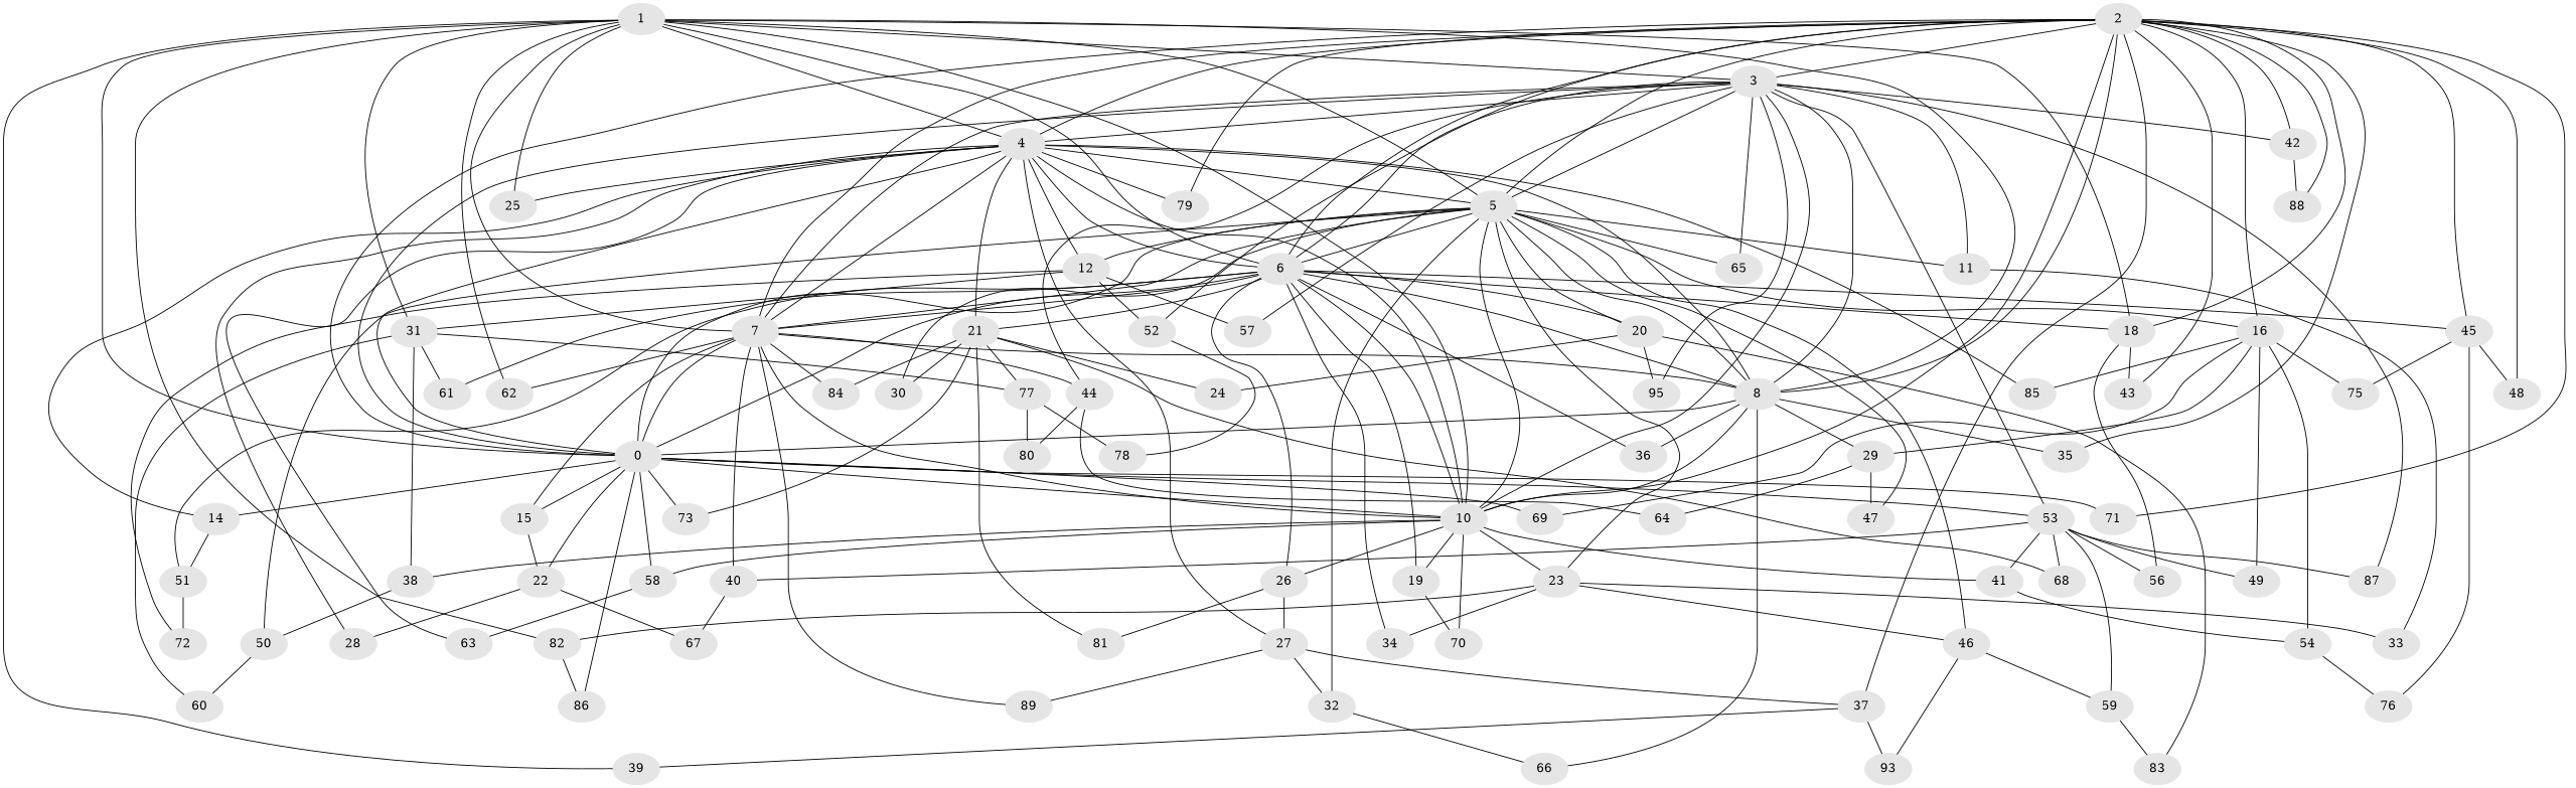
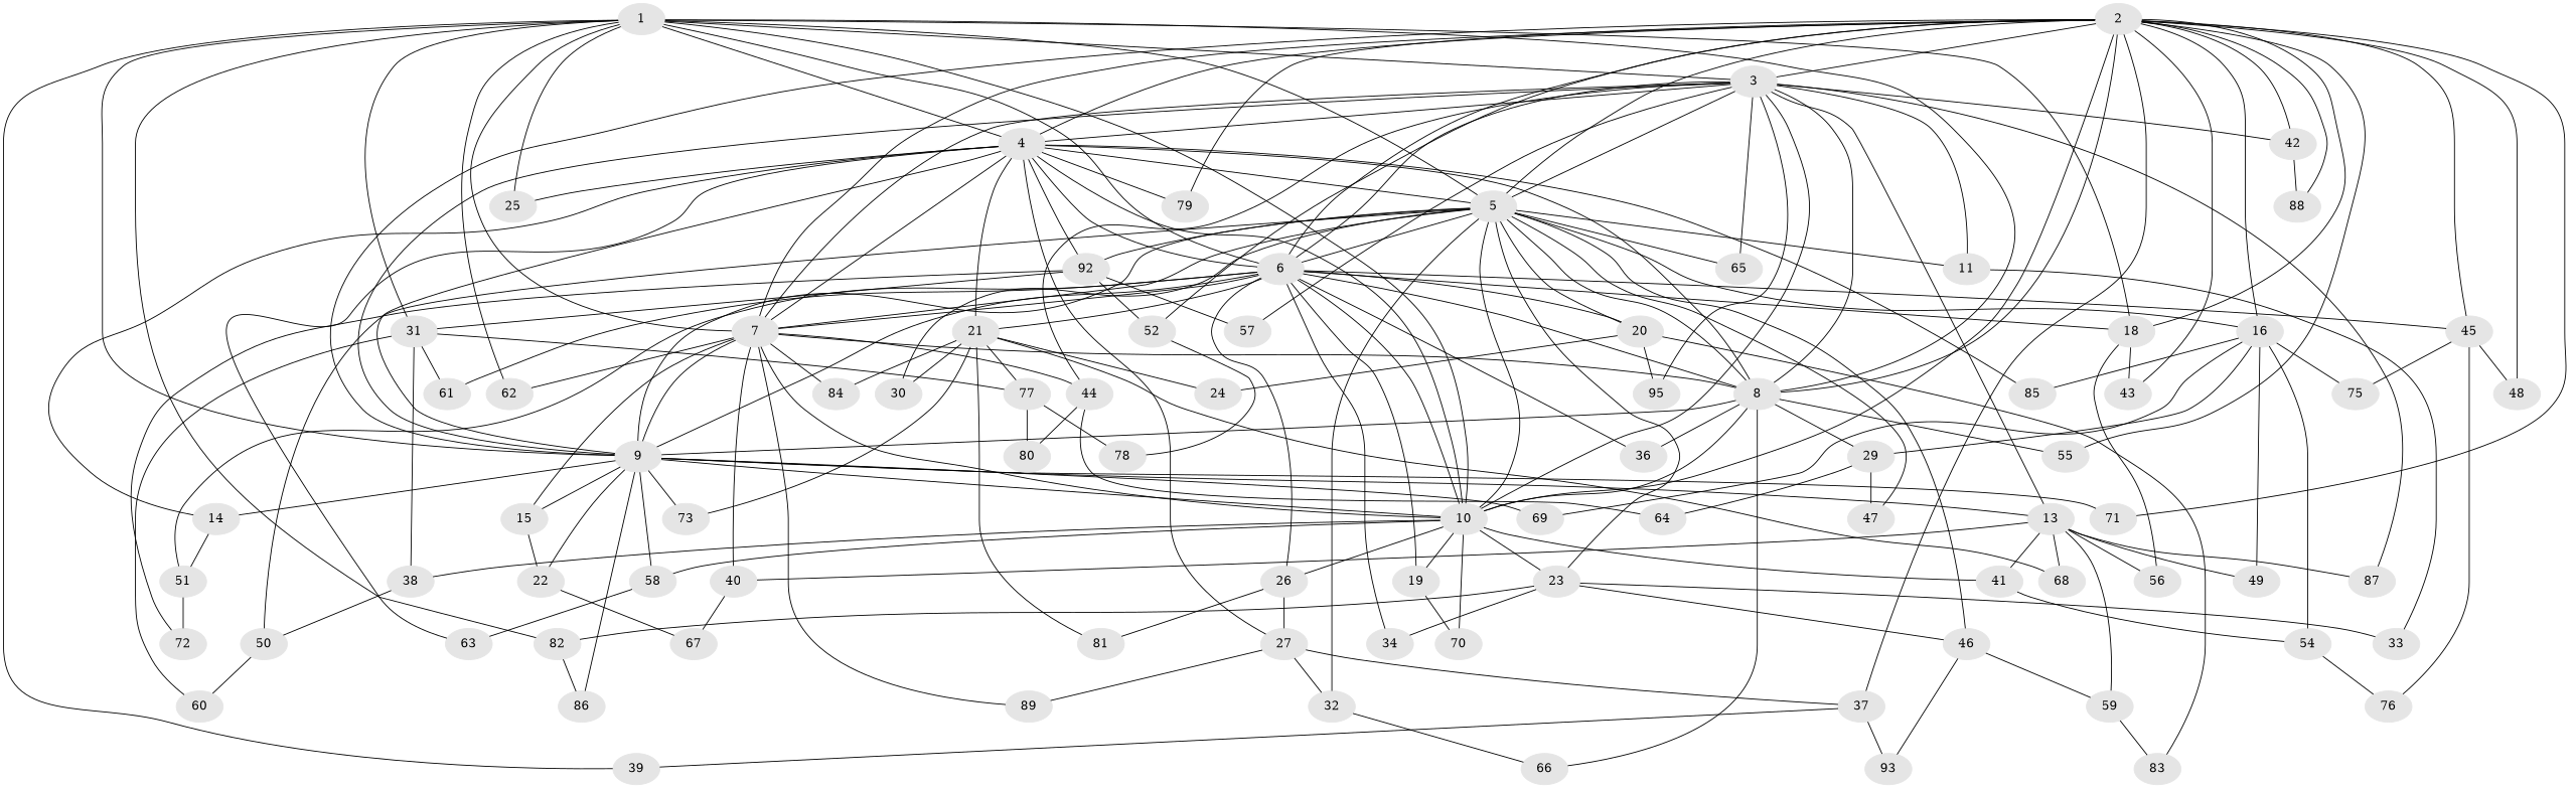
  graph {
    node [color=gray90 style=filled]
    1
    3
    4
    5
    6
    7
    8
-   9 [label=0]
+   9
    10
    25
    31
    39
    62
    82
    18
    2
    16
-   35
+   35 [label=55]
    37
    42
    43
    45
    48
    52
    71
    79
    88
    11
-   13 [label=53]
+   13
    44
    n31 [label=95]
    57
    65
    87
-   12
+   12 [label=92]
    14
    21
    27
-   28
    63
    85
    20
    23
    30
    32
    46
    47
    50
    19
    26
    34
    36
    51
    61
    15
    40
    84
    89
    29
    66
    22
    58
    69
    73
    86
    38
    41
    70
    77
    60
    49
    54
    75
    56
    n75 [label=93]
    76
    78
    33
    59
    68
    64
    80
    72
    24
    81
    83
    67
    1 -- 3
    1 -- 4
    1 -- 5
    1 -- 6
    1 -- 7
    1 -- 8
    1 -- 9
    1 -- 10
    1 -- 25
    1 -- 31
    1 -- 39
    1 -- 62
    1 -- 82
    1 -- 18
    3 -- 4
    3 -- 5
    3 -- 6
    3 -- 7
    3 -- 8
    3 -- 9
    3 -- 10
    3 -- 42
    3 -- 11
    3 -- 13
    3 -- 44
    3 -- n31
    3 -- 57
    3 -- 65
    3 -- 87
    4 -- 5
    4 -- 6
    4 -- 7
    4 -- 8
    4 -- 9
    4 -- 10
    4 -- 25
    4 -- 79
    4 -- 12
    4 -- 14
    4 -- 21
    4 -- 27
-   4 -- 28
    4 -- 63
    4 -- 85
    5 -- 6
    5 -- 7
    5 -- 8
    5 -- 9
    5 -- 10
    5 -- 16
    5 -- 11
    5 -- 65
    5 -- 12
    5 -- 20
    5 -- 23
    5 -- 30
    5 -- 32
    5 -- 46
    5 -- 47
    5 -- 50
    6 -- 7
    6 -- 8
    6 -- 9
    6 -- 10
    6 -- 18
    6 -- 45
    6 -- 21
    6 -- 20
    6 -- 19
    6 -- 26
    6 -- 34
    6 -- 36
    6 -- 51
    6 -- 61
    7 -- 8
    7 -- 9
    7 -- 10
    7 -- 62
    7 -- 44
    7 -- 15
    7 -- 40
    7 -- 84
    7 -- 89
    8 -- 9
    8 -- 10
    8 -- 35
    8 -- 36
    8 -- 29
    8 -- 66
    9 -- 10
    9 -- 71
    9 -- 13
    9 -- 14
    9 -- 15
    9 -- 22
    9 -- 58
    9 -- 69
    9 -- 73
    9 -- 86
    10 -- 23
    10 -- 19
    10 -- 26
    10 -- 58
    10 -- 38
    10 -- 41
    10 -- 70
    31 -- 61
    31 -- 38
    31 -- 77
    31 -- 60
    82 -- 86
    18 -- 43
    18 -- 56
    2 -- 3
    2 -- 4
    2 -- 5
    2 -- 6
    2 -- 7
    2 -- 8
    2 -- 9
    2 -- 10
    2 -- 18
    2 -- 16
    2 -- 35
    2 -- 37
    2 -- 42
    2 -- 43
    2 -- 45
    2 -- 48
    2 -- 52
    2 -- 71
    2 -- 79
    2 -- 88
    16 -- 85
    16 -- 29
    16 -- 69
    16 -- 49
    16 -- 54
    16 -- 75
    37 -- 39
    37 -- n75
    42 -- 88
    45 -- 48
    45 -- 75
    45 -- 76
    52 -- 78
    11 -- 33
    13 -- 87
    13 -- 40
    13 -- 41
    13 -- 49
    13 -- 56
    13 -- 59
    13 -- 68
    44 -- 64
    44 -- 80
    12 -- 31
    12 -- 52
    12 -- 57
    12 -- 72
    14 -- 51
    21 -- 30
    21 -- 84
    21 -- 73
    21 -- 77
    21 -- 68
    21 -- 24
    21 -- 81
    27 -- 37
    27 -- 32
    27 -- 89
    20 -- n31
    20 -- 24
    20 -- 83
    23 -- 82
    23 -- 46
    23 -- 34
    23 -- 33
    32 -- 66
    46 -- n75
    46 -- 59
    50 -- 60
    19 -- 70
    26 -- 27
    26 -- 81
    51 -- 72
    15 -- 22
    40 -- 67
    29 -- 47
    29 -- 64
-   22 -- 28
    22 -- 67
    58 -- 63
    38 -- 50
    41 -- 54
    77 -- 78
    77 -- 80
    54 -- 76
    59 -- 83
  }
